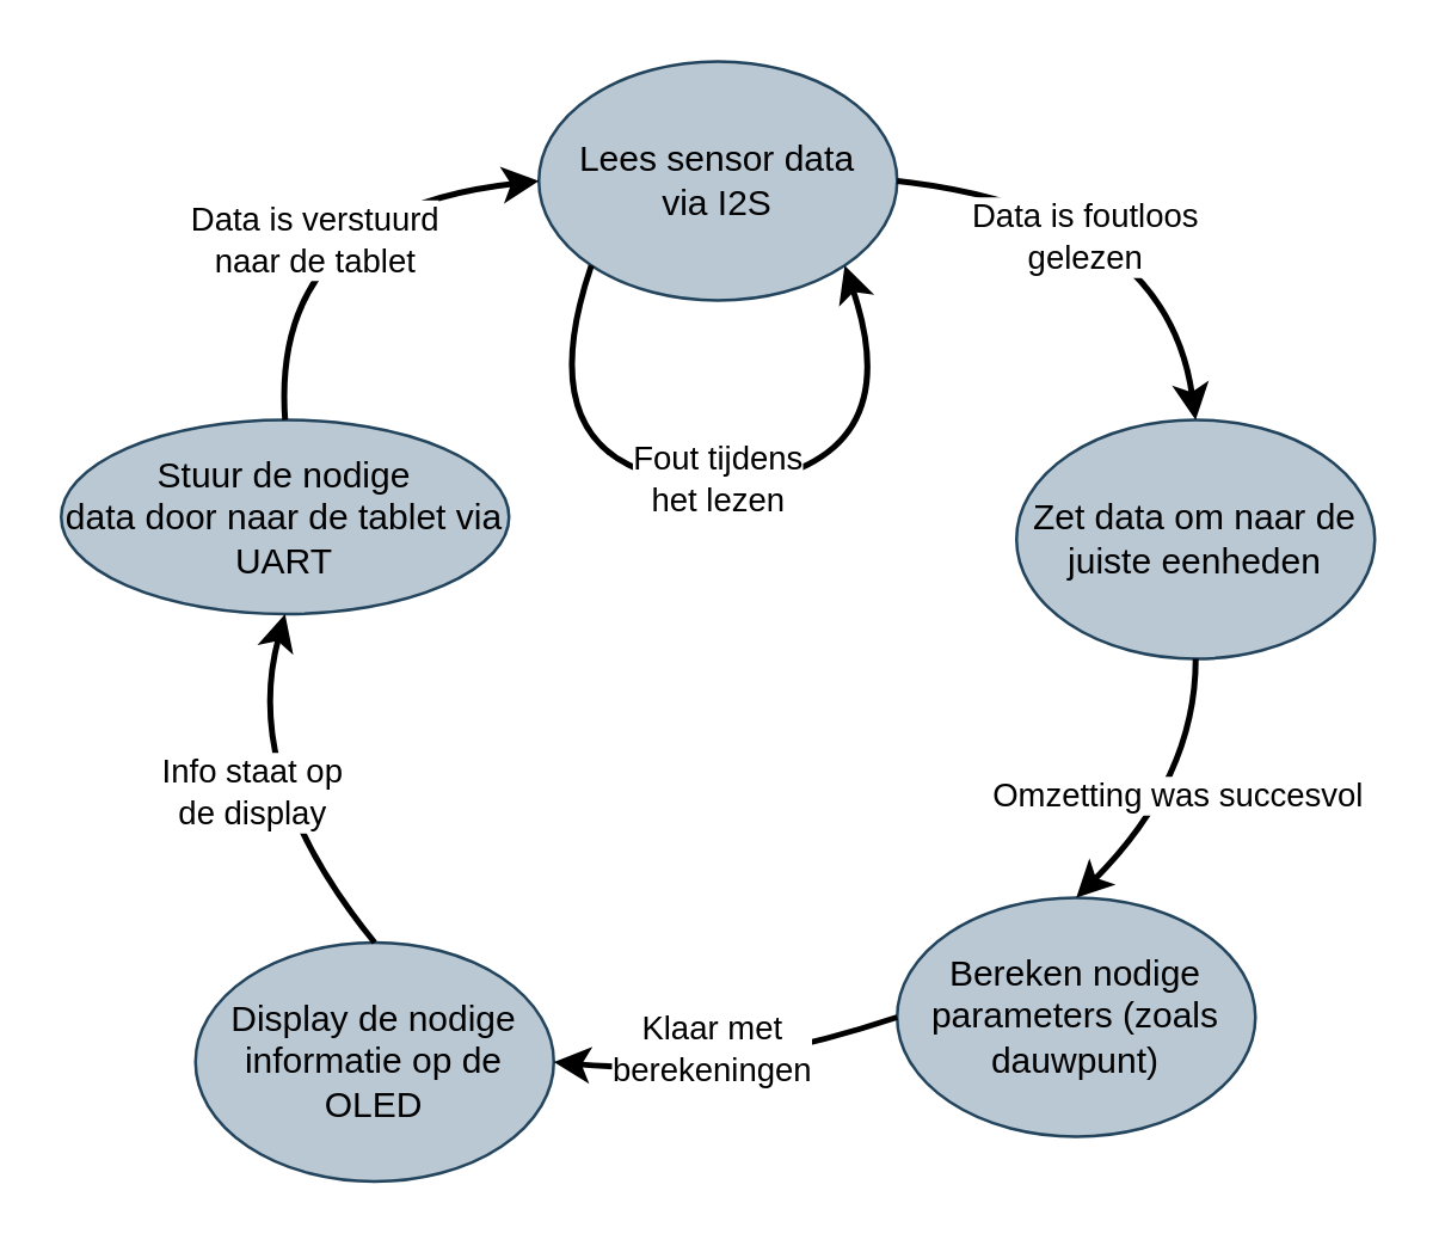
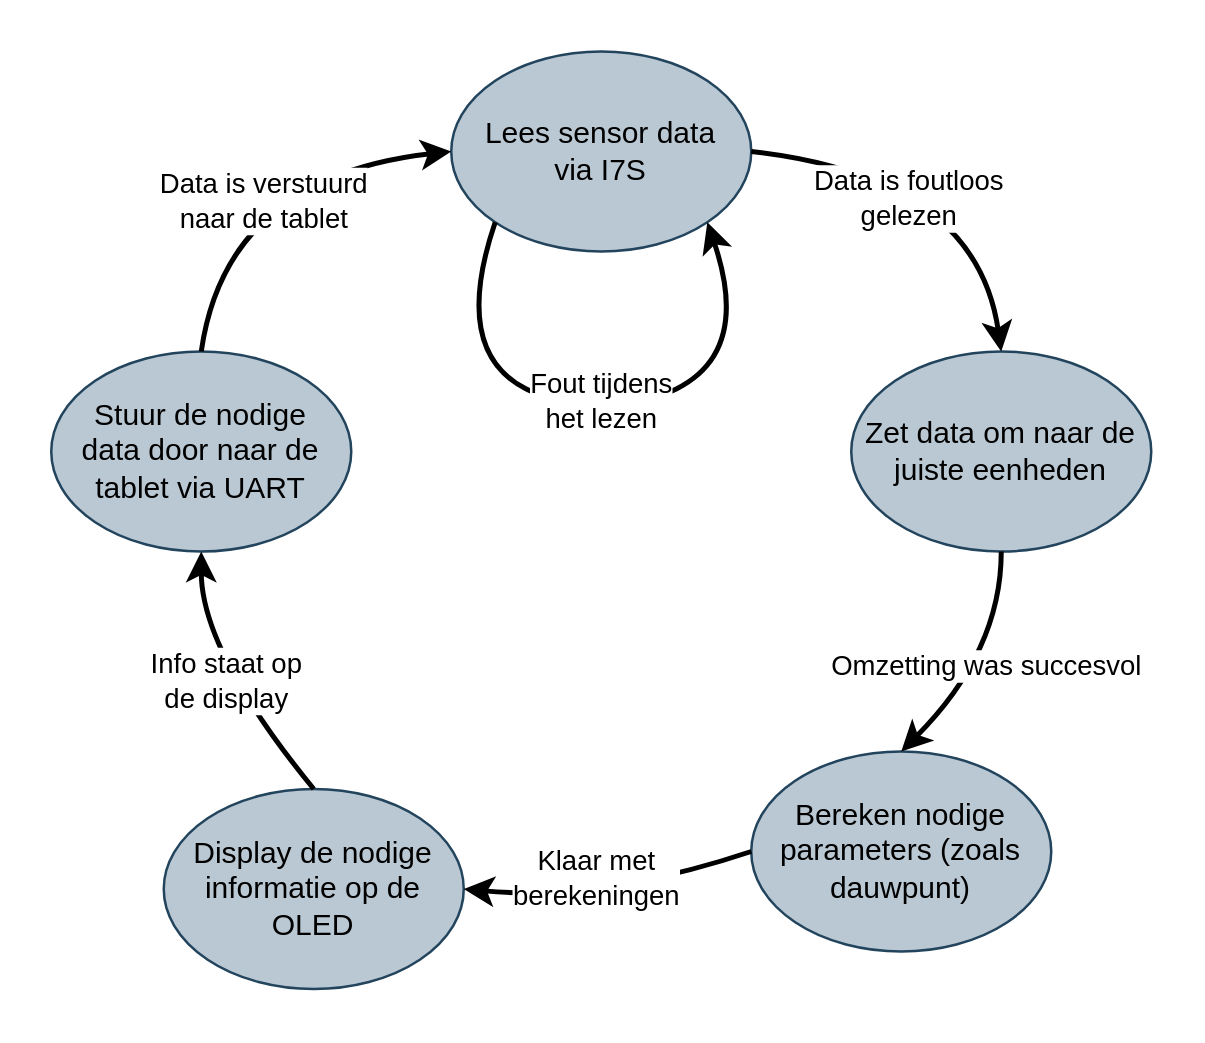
  <mxCell id="0" />
  <mxCell id="1" parent="0" />
- <mxCell id="2" value="Lees sensor data &lt;br&gt;via I2S" style="ellipse;whiteSpace=wrap;html=1;fillColor=#bac8d3;strokeColor=#23445d;" parent="1" vertex="1"><mxGeometry x="180" y="20" width="120" height="80" as="geometry" /></mxCell>
+ <mxCell id="2" value="Lees sensor data &lt;br&gt;via I7S" style="ellipse;whiteSpace=wrap;html=1;fillColor=#bac8d3;strokeColor=#23445d;" parent="1" vertex="1"><mxGeometry x="180" y="20" width="120" height="80" as="geometry" /></mxCell>
  <mxCell id="3" value="Zet data om naar de juiste eenheden" style="ellipse;whiteSpace=wrap;html=1;fillColor=#bac8d3;strokeColor=#23445d;" parent="1" vertex="1"><mxGeometry x="340" y="140" width="120" height="80" as="geometry" /></mxCell>
  <mxCell id="4" value="Bereken nodige parameters (zoals dauwpunt)" style="ellipse;whiteSpace=wrap;html=1;fillColor=#bac8d3;strokeColor=#23445d;" parent="1" vertex="1"><mxGeometry x="300" y="300" width="120" height="80" as="geometry" /></mxCell>
- <mxCell id="5" value="Stuur de nodige&lt;br style=&quot;border-color: var(--border-color);&quot;&gt;data door naar de tablet via UART" style="ellipse;whiteSpace=wrap;html=1;fillColor=#bac8d3;strokeColor=#23445d;" parent="1" vertex="1"><mxGeometry x="20" y="140" width="150" height="65" as="geometry" /></mxCell>
+ <mxCell id="5" value="Stuur de nodige&lt;br style=&quot;border-color: var(--border-color);&quot;&gt;data door naar de tablet via UART" style="ellipse;whiteSpace=wrap;html=1;fillColor=#bac8d3;strokeColor=#23445d;" parent="1" vertex="1"><mxGeometry x="20" y="140" width="120" height="80" as="geometry" /></mxCell>
  <mxCell id="6" value="Display de nodige informatie op de OLED" style="ellipse;whiteSpace=wrap;html=1;fillColor=#bac8d3;strokeColor=#23445d;" parent="1" vertex="1"><mxGeometry x="65" y="315" width="120" height="80" as="geometry" /></mxCell>
  <mxCell id="7" value="Data is foutloos &lt;br&gt;gelezen" style="curved=1;endArrow=classic;html=1;rounded=0;strokeWidth=2;entryX=0.5;entryY=0;entryDx=0;entryDy=0;exitX=1;exitY=0.5;exitDx=0;exitDy=0;" parent="1" source="2" target="3" edge="1"><mxGeometry x="-0.192" y="-12" width="50" height="50" relative="1" as="geometry"><mxPoint x="230" y="150" as="sourcePoint" /><mxPoint x="290" y="110" as="targetPoint" /><Array as="points"><mxPoint x="390" y="70" /></Array><mxPoint as="offset" /></mxGeometry></mxCell>
  <mxCell id="8" value="Data is verstuurd&lt;br&gt;naar de tablet" style="curved=1;endArrow=none;html=1;rounded=0;strokeWidth=2;entryX=0.5;entryY=0;entryDx=0;entryDy=0;exitX=0;exitY=0.5;exitDx=0;exitDy=0;endFill=0;startArrow=classic;startFill=1;" parent="1" source="2" target="5" edge="1"><mxGeometry x="-0.043" y="12" width="50" height="50" relative="1" as="geometry"><mxPoint x="150" y="130" as="sourcePoint" /><mxPoint x="250" y="210" as="targetPoint" /><Array as="points"><mxPoint x="90" y="70" /></Array><mxPoint as="offset" /></mxGeometry></mxCell>
  <mxCell id="9" value="Omzetting was succesvol" style="curved=1;endArrow=classic;html=1;rounded=0;strokeWidth=2;entryX=0.5;entryY=0;entryDx=0;entryDy=0;exitX=0.5;exitY=1;exitDx=0;exitDy=0;" parent="1" source="3" target="4" edge="1"><mxGeometry width="50" height="50" relative="1" as="geometry"><mxPoint x="200" y="300" as="sourcePoint" /><mxPoint x="250" y="250" as="targetPoint" /><Array as="points"><mxPoint x="400" y="260" /></Array></mxGeometry></mxCell>
  <mxCell id="10" value="Klaar met&lt;br&gt;berekeningen" style="curved=1;endArrow=classic;html=1;rounded=0;strokeWidth=2;entryX=1;entryY=0.5;entryDx=0;entryDy=0;exitX=0;exitY=0.5;exitDx=0;exitDy=0;" parent="1" source="4" target="6" edge="1"><mxGeometry x="0.05" y="-9" width="50" height="50" relative="1" as="geometry"><mxPoint x="410" y="230" as="sourcePoint" /><mxPoint x="370" y="310" as="targetPoint" /><Array as="points"><mxPoint x="240" y="360" /></Array><mxPoint as="offset" /></mxGeometry></mxCell>
  <mxCell id="11" value="Info staat op &lt;br&gt;de display" style="curved=1;endArrow=classic;html=1;rounded=0;strokeWidth=2;entryX=0.5;entryY=1;entryDx=0;entryDy=0;exitX=0.5;exitY=0;exitDx=0;exitDy=0;" parent="1" source="6" target="5" edge="1"><mxGeometry width="50" height="50" relative="1" as="geometry"><mxPoint x="420" y="240" as="sourcePoint" /><mxPoint x="380" y="320" as="targetPoint" /><Array as="points"><mxPoint x="80" y="260" /></Array></mxGeometry></mxCell>
  <mxCell id="12" value="Fout tijdens &lt;br&gt;het lezen" style="curved=1;endArrow=classic;html=1;rounded=0;strokeWidth=2;entryX=1;entryY=1;entryDx=0;entryDy=0;exitX=0;exitY=1;exitDx=0;exitDy=0;" parent="1" source="2" target="2" edge="1"><mxGeometry x="-0.037" y="9" width="50" height="50" relative="1" as="geometry"><mxPoint x="220" y="170" as="sourcePoint" /><mxPoint x="270" y="120" as="targetPoint" /><Array as="points"><mxPoint x="180" y="140" /><mxPoint x="240" y="170" /><mxPoint x="300" y="140" /></Array><mxPoint as="offset" /></mxGeometry></mxCell>
